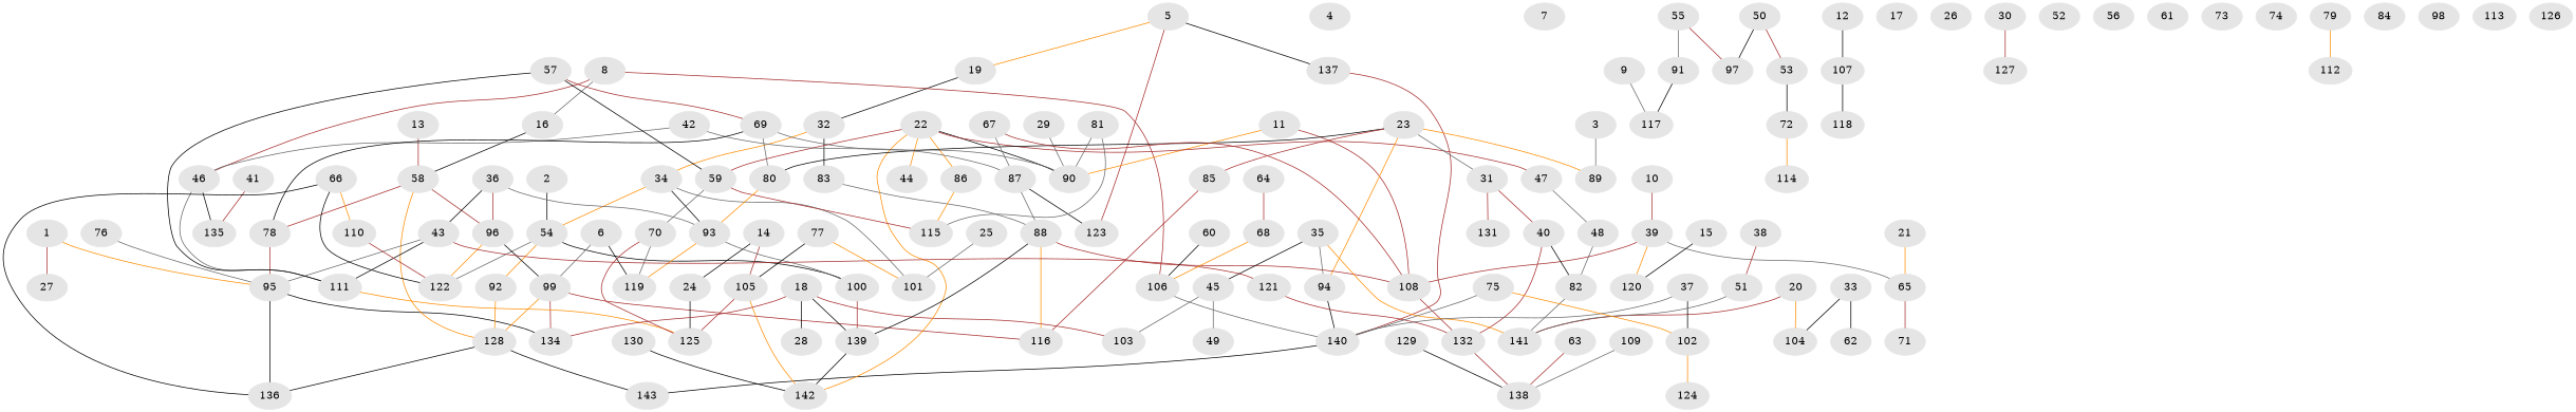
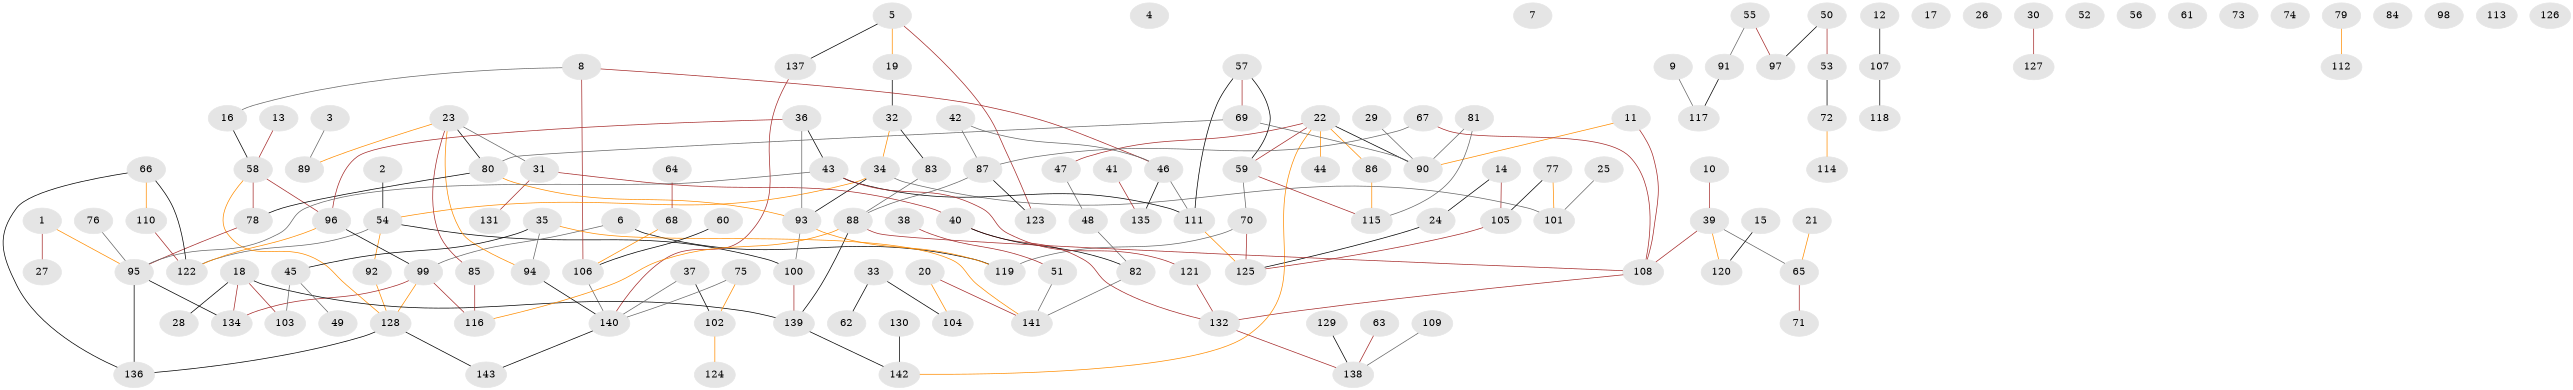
  graph {
    node [color=gray90 style=filled]
    edge [color=black]
    1
    27
    95
    134
    136
    2
    54
    92
    100
    122
    3
    89
    4
    5
    19
    123
    137
    32
    140
    6
    99
    119
    128
    116
    7
    8
    16
    46
    106
    58
    135
    111
    9
    117
    10
    39
    108
    120
    65
    11
    90
    132
    12
    107
    118
    13
    96
    78
    14
    24
    105
    125
    142
    15
    17
    18
    28
    103
    139
    34
    83
    20
    104
    141
    21
    71
    22
    44
    47
    59
    86
    48
    70
    115
    23
    31
    80
    85
    94
    40
    131
    93
    25
    101
    26
    29
    30
    127
    82
    88
    33
    62
    35
    45
    49
    36
    43
    121
    37
    102
    124
    143
    38
    51
    138
    41
    42
    87
    50
    53
    97
    72
    52
    114
    55
    91
    56
    57
    69
    60
    61
    63
    64
    68
    66
    110
    67
    73
    74
    75
    76
    77
    79
    112
    81
    84
    98
    109
    113
    126
    129
    130
    1 -- 27 [color=brown]
    1 -- 95 [color=darkorange]
    95 -- 134
    95 -- 136
    2 -- 54
    54 -- 92 [color=darkorange]
    54 -- 100
    54 -- 122 [color=gray40]
    92 -- 128 [color=darkorange]
    100 -- 139 [color=brown]
    3 -- 89 [color=gray40]
    5 -- 19 [color=darkorange]
    5 -- 123 [color=brown]
    5 -- 137
    19 -- 32
    137 -- 140 [color=brown]
    32 -- 34 [color=darkorange]
    32 -- 83
    140 -- 143
    6 -- 99 [color=gray40]
    6 -- 119
    99 -- 134 [color=brown]
    99 -- 128 [color=darkorange]
    99 -- 116 [color=brown]
    128 -- 136
    128 -- 143
    8 -- 16 [color=gray40]
    8 -- 46 [color=brown]
    8 -- 106 [color=brown]
    16 -- 58
    46 -- 135
    46 -- 111 [color=gray40]
    106 -- 140 [color=gray40]
    58 -- 128 [color=darkorange]
    58 -- 96 [color=brown]
    58 -- 78 [color=brown]
    111 -- 125 [color=darkorange]
    9 -- 117 [color=gray40]
    10 -- 39 [color=brown]
    39 -- 108 [color=brown]
    39 -- 120 [color=darkorange]
    39 -- 65 [color=gray40]
    108 -- 132 [color=brown]
    65 -- 71 [color=brown]
    11 -- 108 [color=brown]
    11 -- 90 [color=darkorange]
    132 -- 138 [color=brown]
    12 -- 107
    107 -- 118
    13 -- 58 [color=brown]
    96 -- 122 [color=darkorange]
    96 -- 99
    78 -- 95 [color=brown]
    14 -- 24
    14 -- 105 [color=brown]
    24 -- 125
    105 -- 125 [color=brown]
-   105 -- 142 [color=darkorange]
    15 -- 120
    18 -- 134 [color=brown]
    18 -- 28
    18 -- 103 [color=brown]
    18 -- 139
    139 -- 142
    34 -- 54 [color=darkorange]
    34 -- 93
    34 -- 101 [color=gray40]
    83 -- 88 [color=gray40]
    20 -- 104 [color=darkorange]
    20 -- 141 [color=brown]
    21 -- 65 [color=darkorange]
    22 -- 90
    22 -- 142 [color=darkorange]
    22 -- 44 [color=darkorange]
    22 -- 47 [color=brown]
    22 -- 59 [color=brown]
    22 -- 86 [color=darkorange]
    47 -- 48 [color=gray40]
    59 -- 70 [color=gray40]
    59 -- 115 [color=brown]
    86 -- 115 [color=darkorange]
    48 -- 82 [color=gray40]
    70 -- 119 [color=gray40]
    70 -- 125 [color=brown]
    23 -- 89 [color=darkorange]
    23 -- 31 [color=gray40]
    23 -- 80
    23 -- 85 [color=brown]
    23 -- 94 [color=darkorange]
    31 -- 40 [color=brown]
    31 -- 131 [color=brown]
    80 -- 93 [color=darkorange]
    85 -- 116 [color=brown]
    94 -- 140
    40 -- 132 [color=brown]
    40 -- 82
    93 -- 100 [color=gray40]
    93 -- 119 [color=darkorange]
    25 -- 101 [color=gray40]
    29 -- 90 [color=gray40]
    30 -- 127 [color=brown]
    82 -- 141 [color=gray40]
    88 -- 116 [color=darkorange]
    88 -- 108 [color=brown]
    88 -- 139
    33 -- 104
    33 -- 62
    35 -- 141 [color=darkorange]
    35 -- 94 [color=gray40]
    35 -- 45
    45 -- 103 [color=gray40]
    45 -- 49 [color=gray40]
    36 -- 96 [color=brown]
    36 -- 93 [color=gray40]
    36 -- 43
    43 -- 95 [color=gray40]
    43 -- 111
    43 -- 121 [color=brown]
    121 -- 132 [color=brown]
    37 -- 140 [color=gray40]
    37 -- 102
    102 -- 124 [color=darkorange]
    38 -- 51 [color=brown]
    51 -- 141 [color=gray40]
    41 -- 135 [color=brown]
    42 -- 46 [color=gray40]
    42 -- 87 [color=gray40]
    87 -- 123
    87 -- 88 [color=gray40]
    50 -- 53 [color=brown]
    50 -- 97
    53 -- 72
    72 -- 114 [color=darkorange]
    55 -- 97 [color=brown]
    55 -- 91 [color=gray40]
    91 -- 117
    57 -- 111
    57 -- 59
    57 -- 69 [color=brown]
    69 -- 90 [color=gray40]
-   69 -- 78
+   80 -- 78
    69 -- 80 [color=gray40]
    60 -- 106
    63 -- 138 [color=brown]
    64 -- 68 [color=brown]
    68 -- 106 [color=darkorange]
    66 -- 136
    66 -- 122
    66 -- 110 [color=darkorange]
    110 -- 122 [color=brown]
    67 -- 108 [color=brown]
    67 -- 87 [color=gray40]
    75 -- 140 [color=gray40]
    75 -- 102 [color=darkorange]
    76 -- 95 [color=gray40]
    77 -- 105
    77 -- 101 [color=darkorange]
    79 -- 112 [color=darkorange]
    81 -- 90 [color=gray40]
    81 -- 115 [color=gray40]
    109 -- 138 [color=gray40]
    129 -- 138
    130 -- 142
  }
